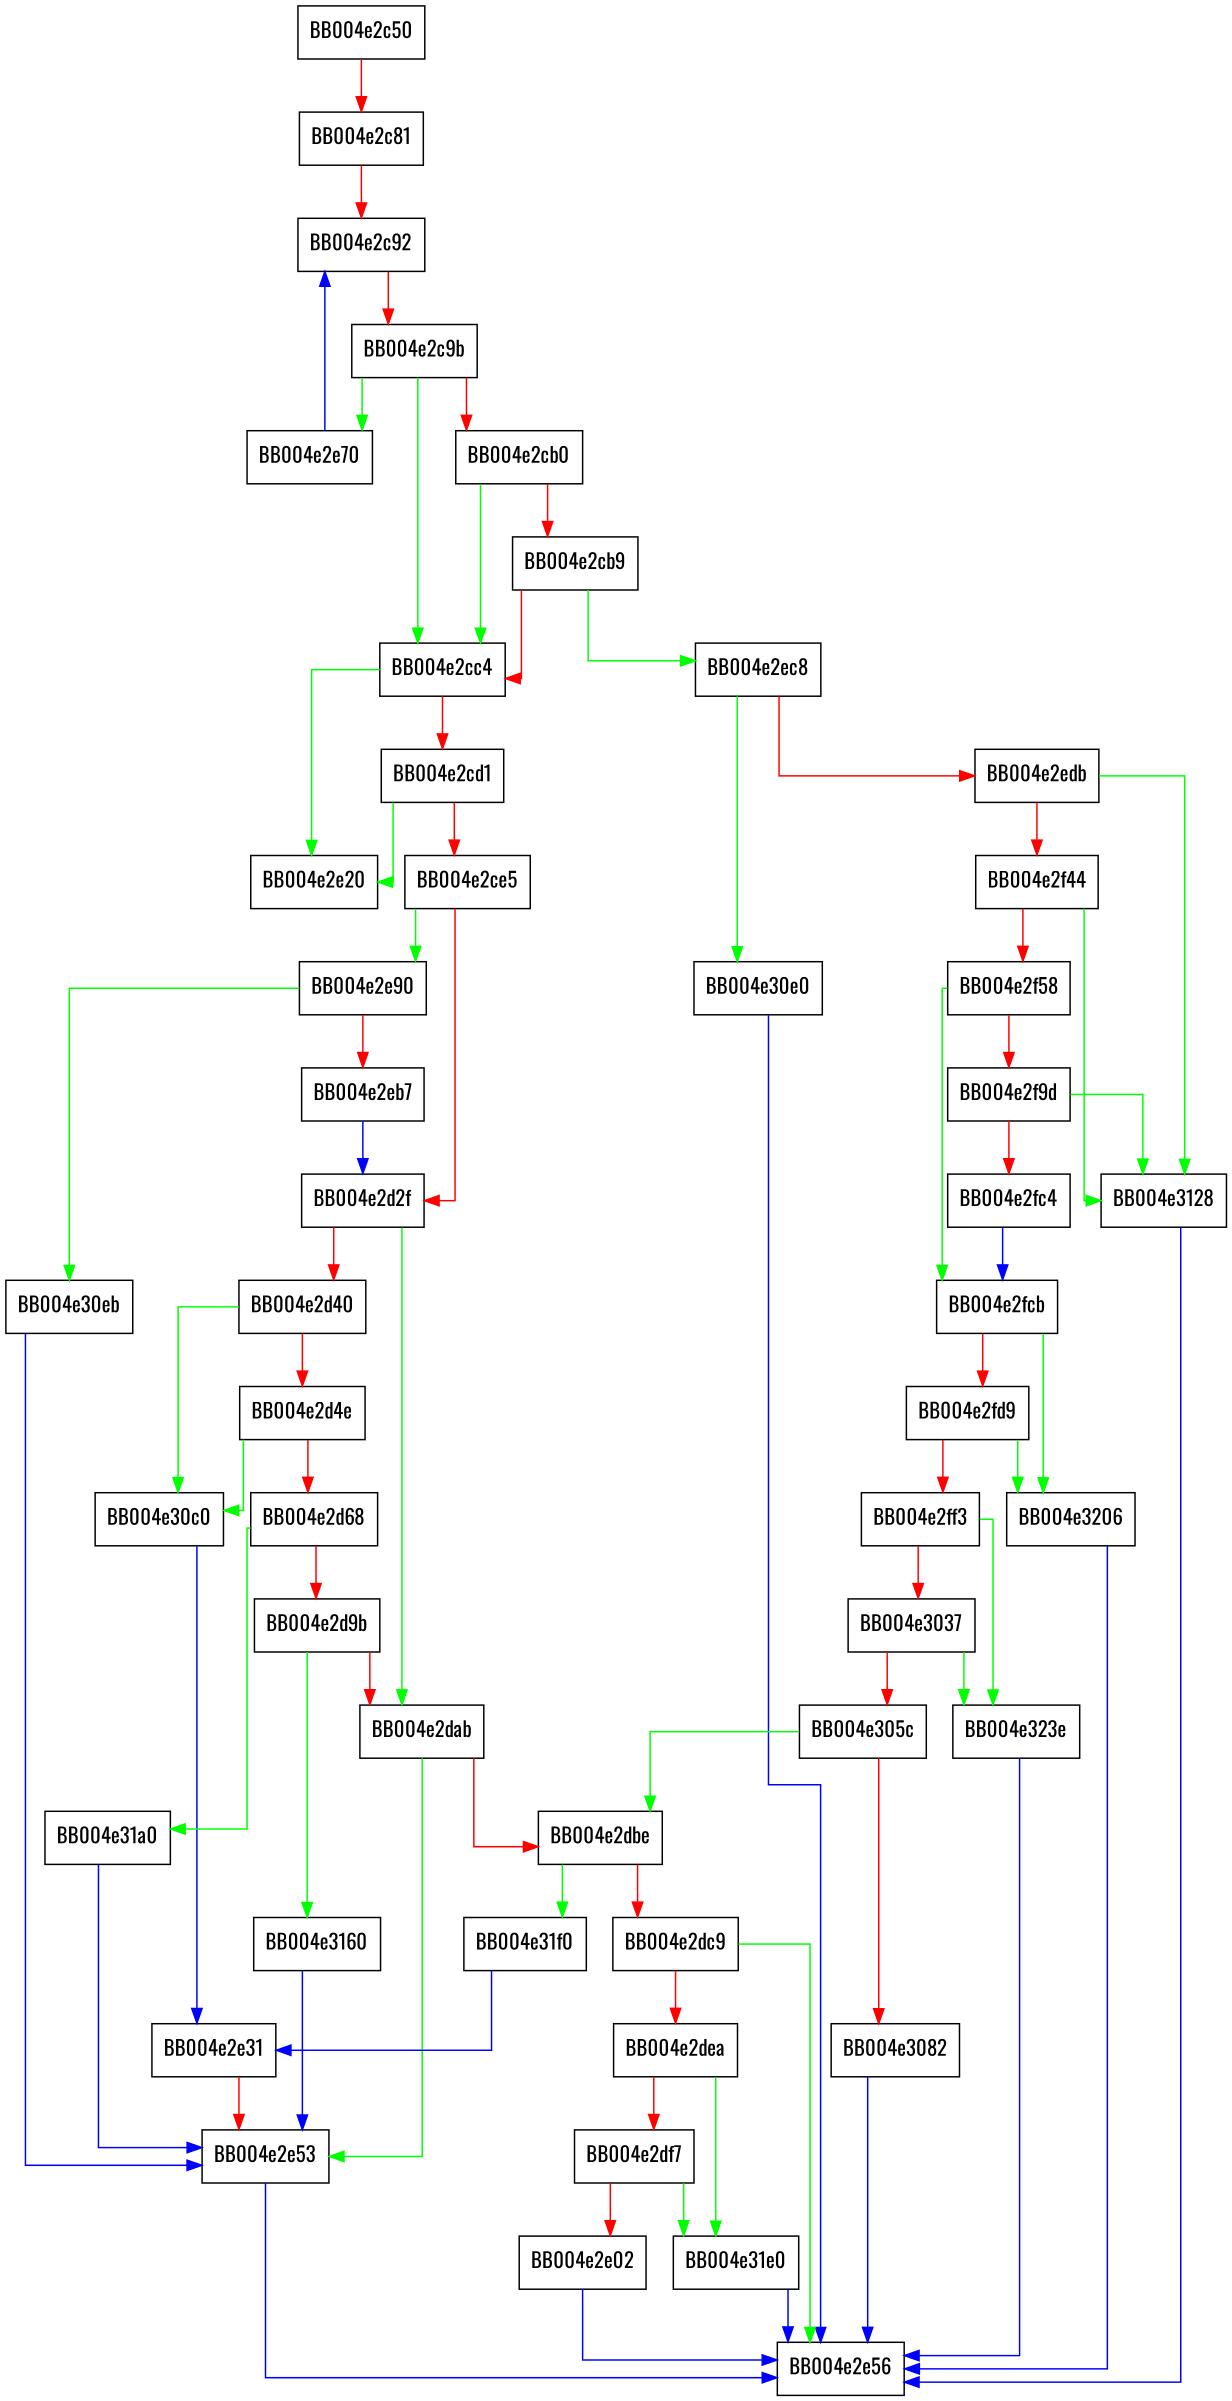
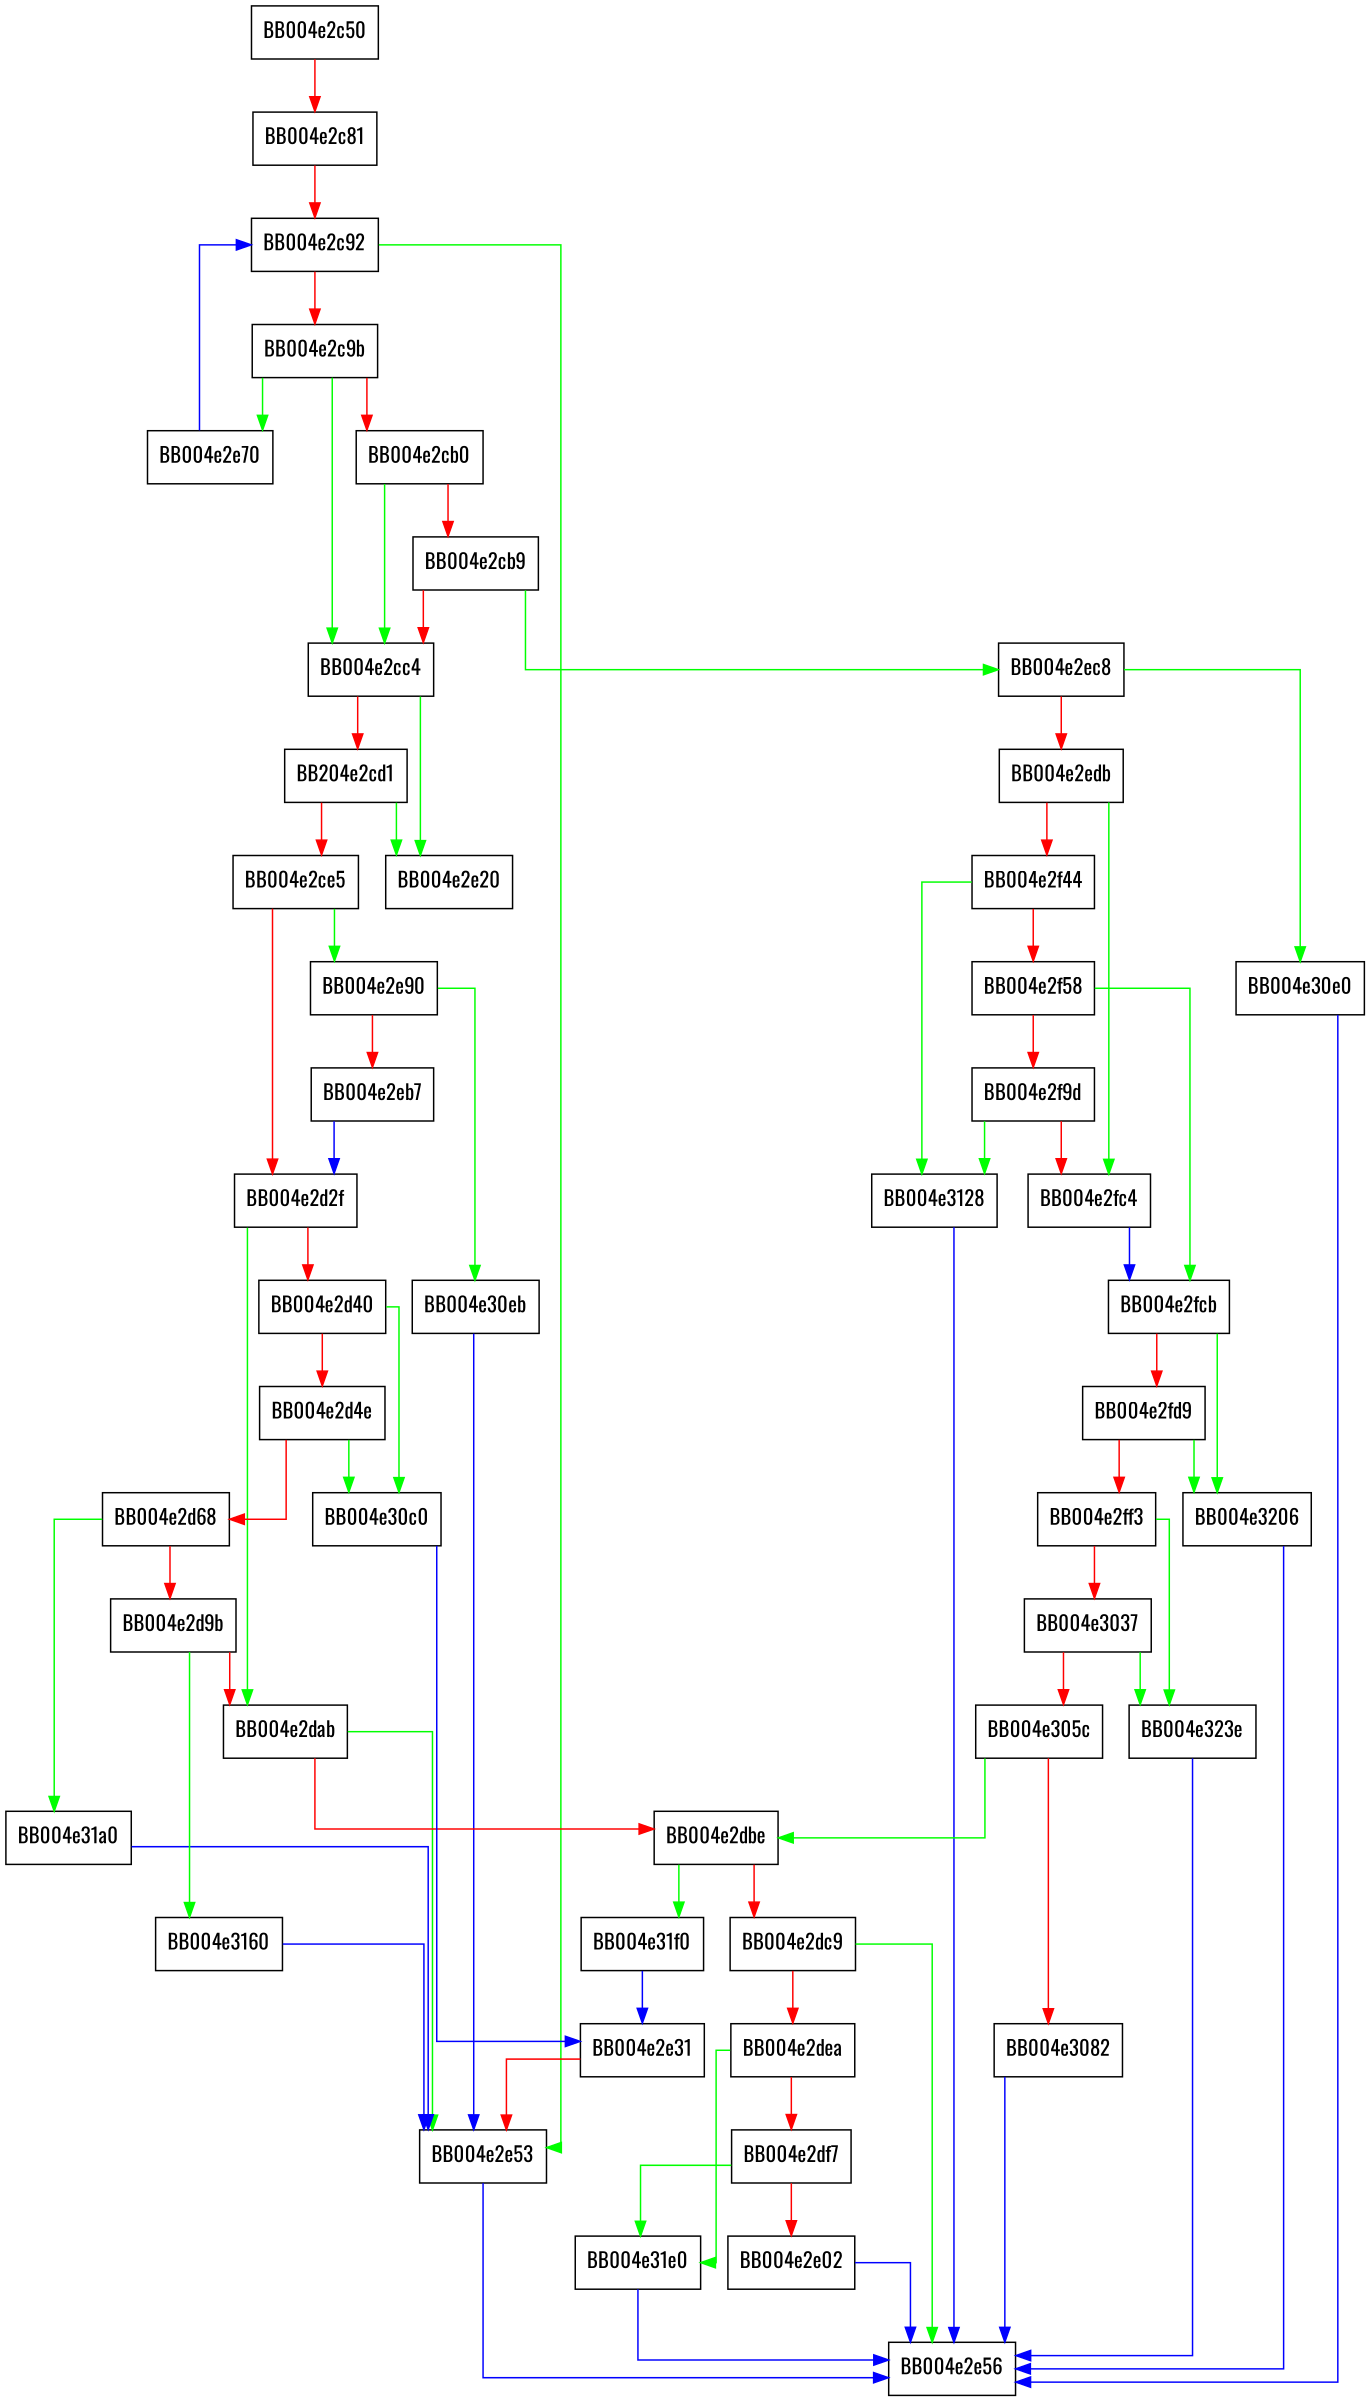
  digraph {
    fontname=Oswald
    splines=ortho
    node [fontname=Oswald shape=box]
    edge [color=red fontname=Oswald]
    BB004e2c50
    BB004e2c81
    BB004e2e70
    BB004e2c92
    BB004e2e53
    BB004e2c9b
    BB004e2e56
    BB004e2cc4
    BB004e2cb0
    BB004e2e20
-   BB004e2cd1
+   BB004e2cd1 [label=BB204e2cd1]
    BB004e2cb9
    BB004e2ce5
    BB004e2ec8
    BB004e30e0
    BB004e2edb
    BB004e3128
    BB004e2f44
    BB004e2e31
    BB004e2e90
    BB004e2d2f
    BB004e30eb
    BB004e2eb7
    BB004e2dab
    BB004e2d40
    BB004e2dbe
    BB004e30c0
    BB004e2d4e
    BB004e31f0
    BB004e2dc9
    BB004e2d68
    BB004e31a0
    BB004e2d9b
    BB004e3160
    BB004e2dea
    BB004e31e0
    BB004e2df7
    BB004e2e02
    BB004e2f58
    BB004e2fcb
    BB004e2f9d
    BB004e3206
    BB004e2fd9
    BB004e2fc4
    BB004e2ff3
    BB004e323e
    BB004e3037
    BB004e305c
    BB004e3082
    BB004e2c50 -> BB004e2c81
    BB004e2c81 -> BB004e2c92
    BB004e2e70 -> BB004e2c92 [color=blue]
+   BB004e2c92 -> BB004e2e53 [color=green]
    BB004e2c92 -> BB004e2c9b
    BB004e2e53 -> BB004e2e56 [color=blue]
    BB004e2c9b -> BB004e2e70 [color=green]
    BB004e2c9b -> BB004e2cc4 [color=green]
    BB004e2c9b -> BB004e2cb0
    BB004e2cc4 -> BB004e2e20 [color=green]
    BB004e2cc4 -> BB004e2cd1
    BB004e2cb0 -> BB004e2cc4 [color=green]
    BB004e2cb0 -> BB004e2cb9
    BB004e2cd1 -> BB004e2e20 [color=green]
    BB004e2cd1 -> BB004e2ce5
    BB004e2cb9 -> BB004e2cc4
    BB004e2cb9 -> BB004e2ec8 [color=green]
    BB004e2ce5 -> BB004e2e90 [color=green]
    BB004e2ce5 -> BB004e2d2f
    BB004e2ec8 -> BB004e30e0 [color=green]
    BB004e2ec8 -> BB004e2edb
    BB004e30e0 -> BB004e2e56 [color=blue]
-   BB004e2edb -> BB004e3128 [color=green]
+   BB004e2edb -> BB004e2fc4 [color=green]
    BB004e2edb -> BB004e2f44
    BB004e3128 -> BB004e2e56 [color=blue]
    BB004e2f44 -> BB004e3128 [color=green]
    BB004e2f44 -> BB004e2f58
    BB004e2e31 -> BB004e2e53
    BB004e2e90 -> BB004e30eb [color=green]
    BB004e2e90 -> BB004e2eb7
    BB004e2d2f -> BB004e2dab [color=green]
    BB004e2d2f -> BB004e2d40
    BB004e30eb -> BB004e2e53 [color=blue]
    BB004e2eb7 -> BB004e2d2f [color=blue]
    BB004e2dab -> BB004e2e53 [color=green]
    BB004e2dab -> BB004e2dbe
    BB004e2d40 -> BB004e30c0 [color=green]
    BB004e2d40 -> BB004e2d4e
    BB004e2dbe -> BB004e31f0 [color=green]
    BB004e2dbe -> BB004e2dc9
    BB004e30c0 -> BB004e2e31 [color=blue]
    BB004e2d4e -> BB004e30c0 [color=green]
    BB004e2d4e -> BB004e2d68
    BB004e31f0 -> BB004e2e31 [color=blue]
    BB004e2dc9 -> BB004e2e56 [color=green]
    BB004e2dc9 -> BB004e2dea
    BB004e2d68 -> BB004e31a0 [color=green]
    BB004e2d68 -> BB004e2d9b
    BB004e31a0 -> BB004e2e53 [color=blue]
    BB004e2d9b -> BB004e2dab
    BB004e2d9b -> BB004e3160 [color=green]
    BB004e3160 -> BB004e2e53 [color=blue]
    BB004e2dea -> BB004e31e0 [color=green]
    BB004e2dea -> BB004e2df7
    BB004e31e0 -> BB004e2e56 [color=blue]
    BB004e2df7 -> BB004e31e0 [color=green]
    BB004e2df7 -> BB004e2e02
    BB004e2e02 -> BB004e2e56 [color=blue]
    BB004e2f58 -> BB004e2fcb [color=green]
    BB004e2f58 -> BB004e2f9d
    BB004e2fcb -> BB004e3206 [color=green]
    BB004e2fcb -> BB004e2fd9
    BB004e2f9d -> BB004e3128 [color=green]
    BB004e2f9d -> BB004e2fc4
    BB004e3206 -> BB004e2e56 [color=blue]
    BB004e2fd9 -> BB004e3206 [color=green]
    BB004e2fd9 -> BB004e2ff3
    BB004e2fc4 -> BB004e2fcb [color=blue]
    BB004e2ff3 -> BB004e323e [color=green]
    BB004e2ff3 -> BB004e3037
    BB004e323e -> BB004e2e56 [color=blue]
    BB004e3037 -> BB004e323e [color=green]
    BB004e3037 -> BB004e305c
    BB004e305c -> BB004e2dbe [color=green]
    BB004e305c -> BB004e3082
    BB004e3082 -> BB004e2e56 [color=blue]
  }
